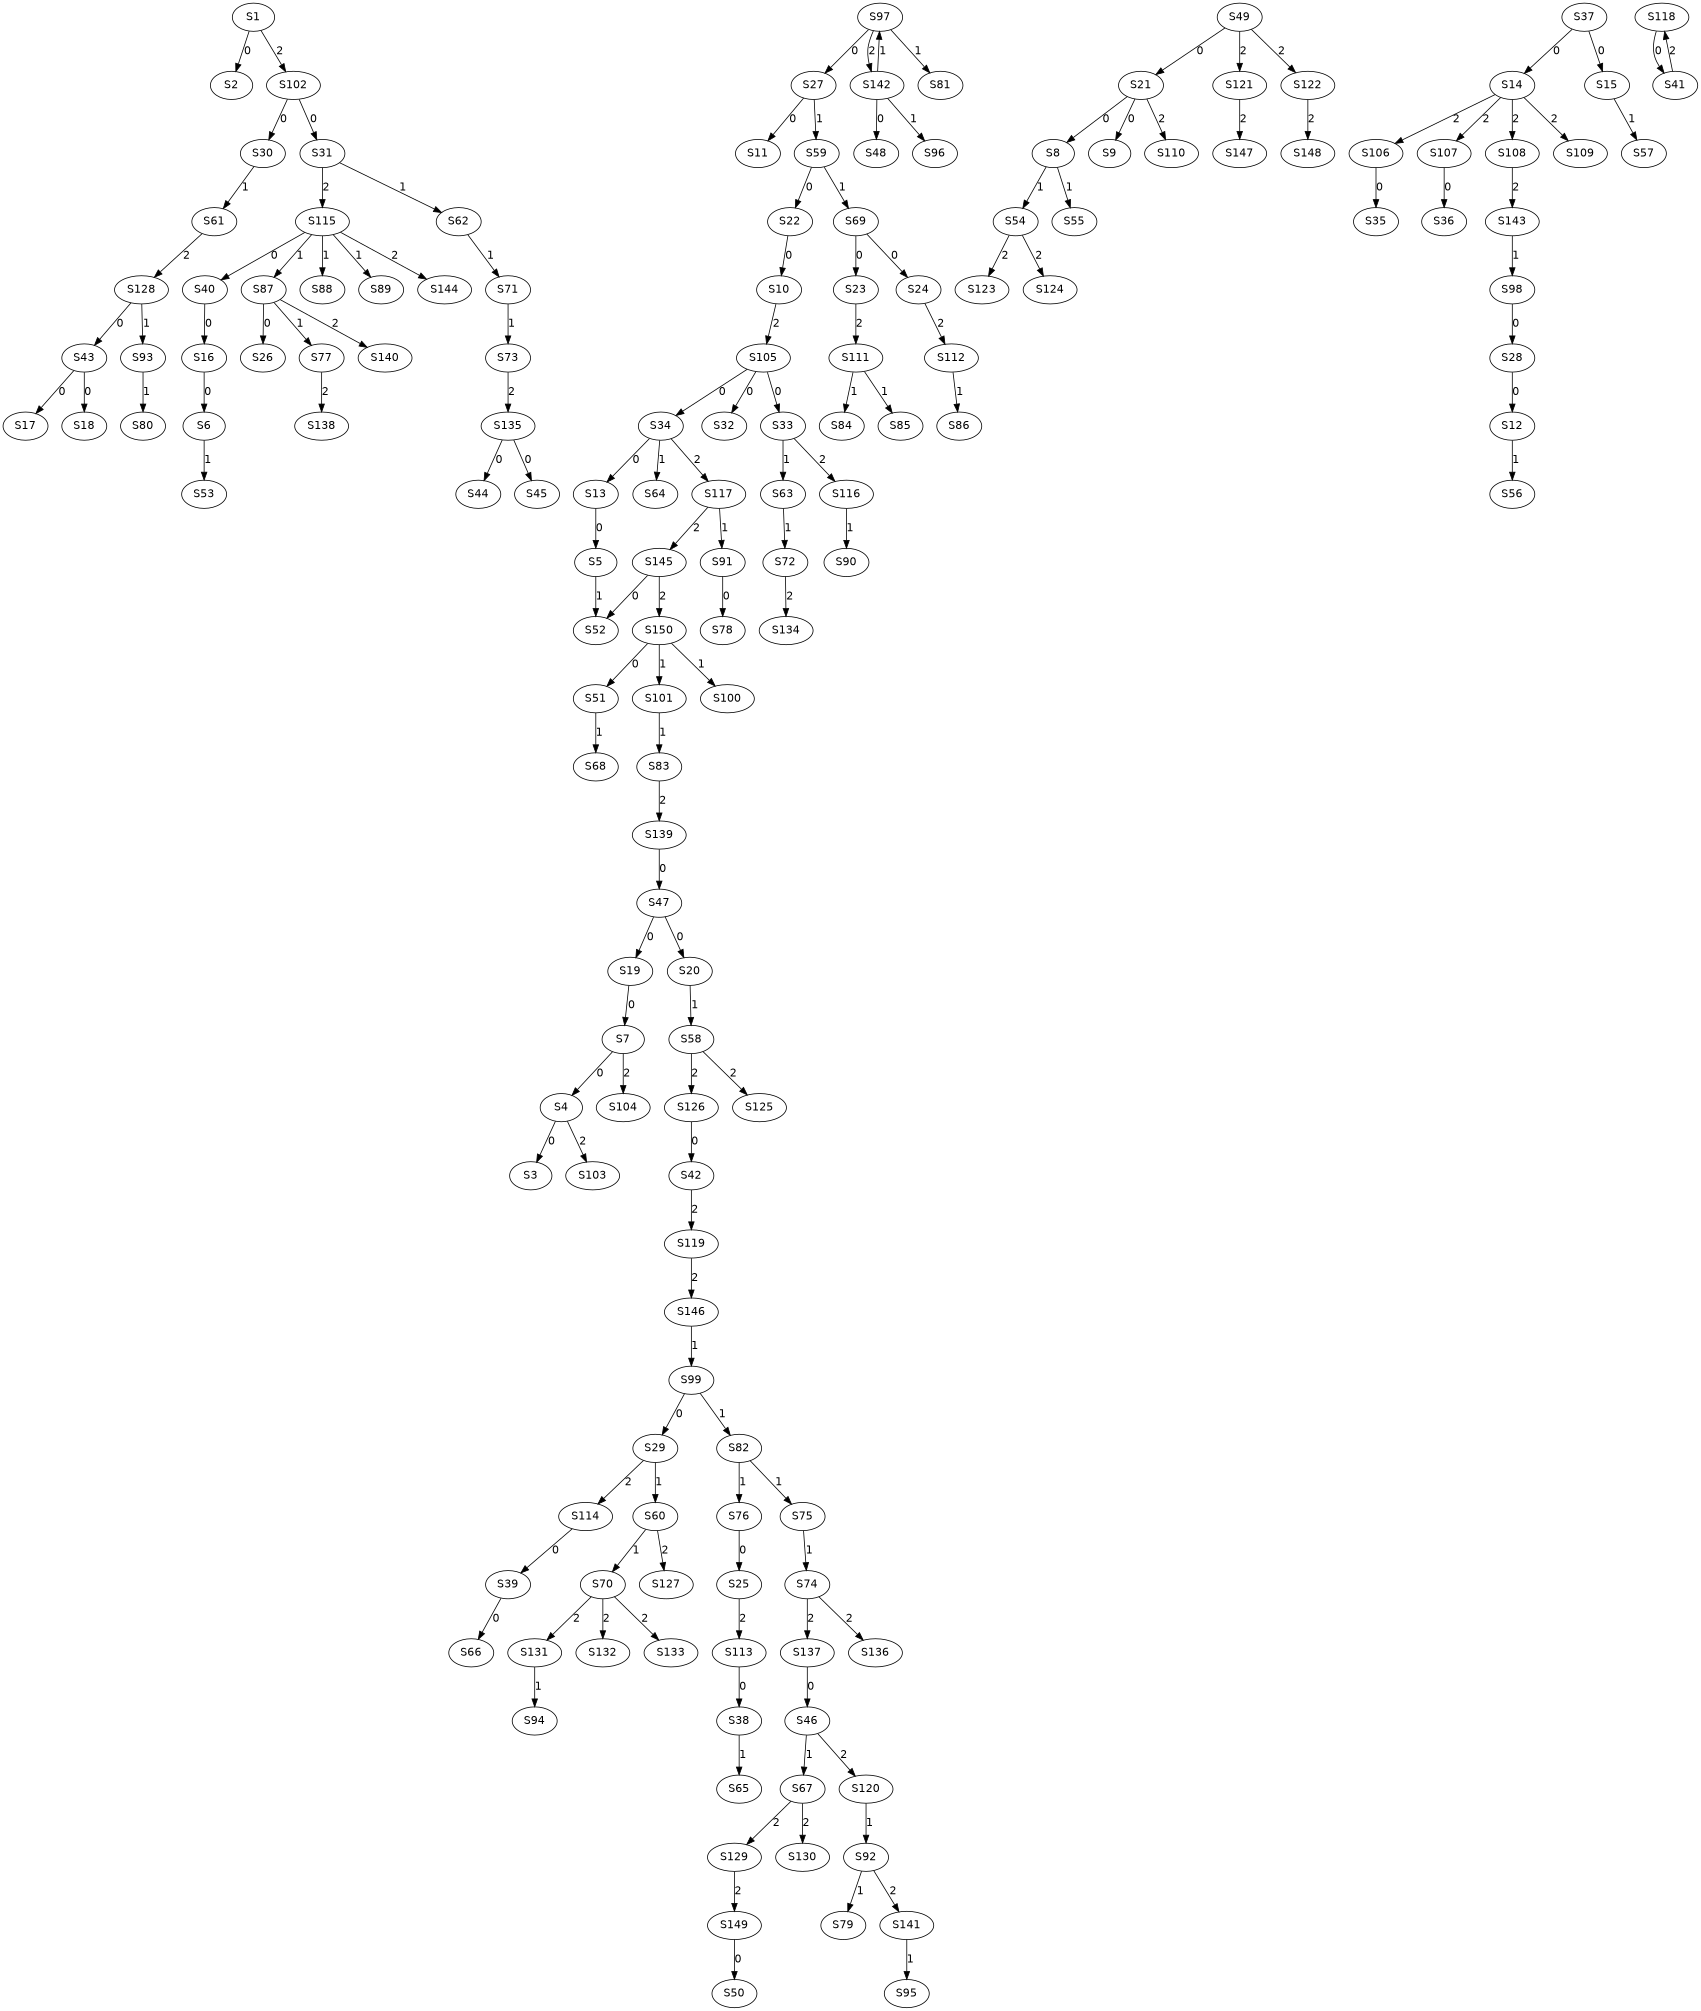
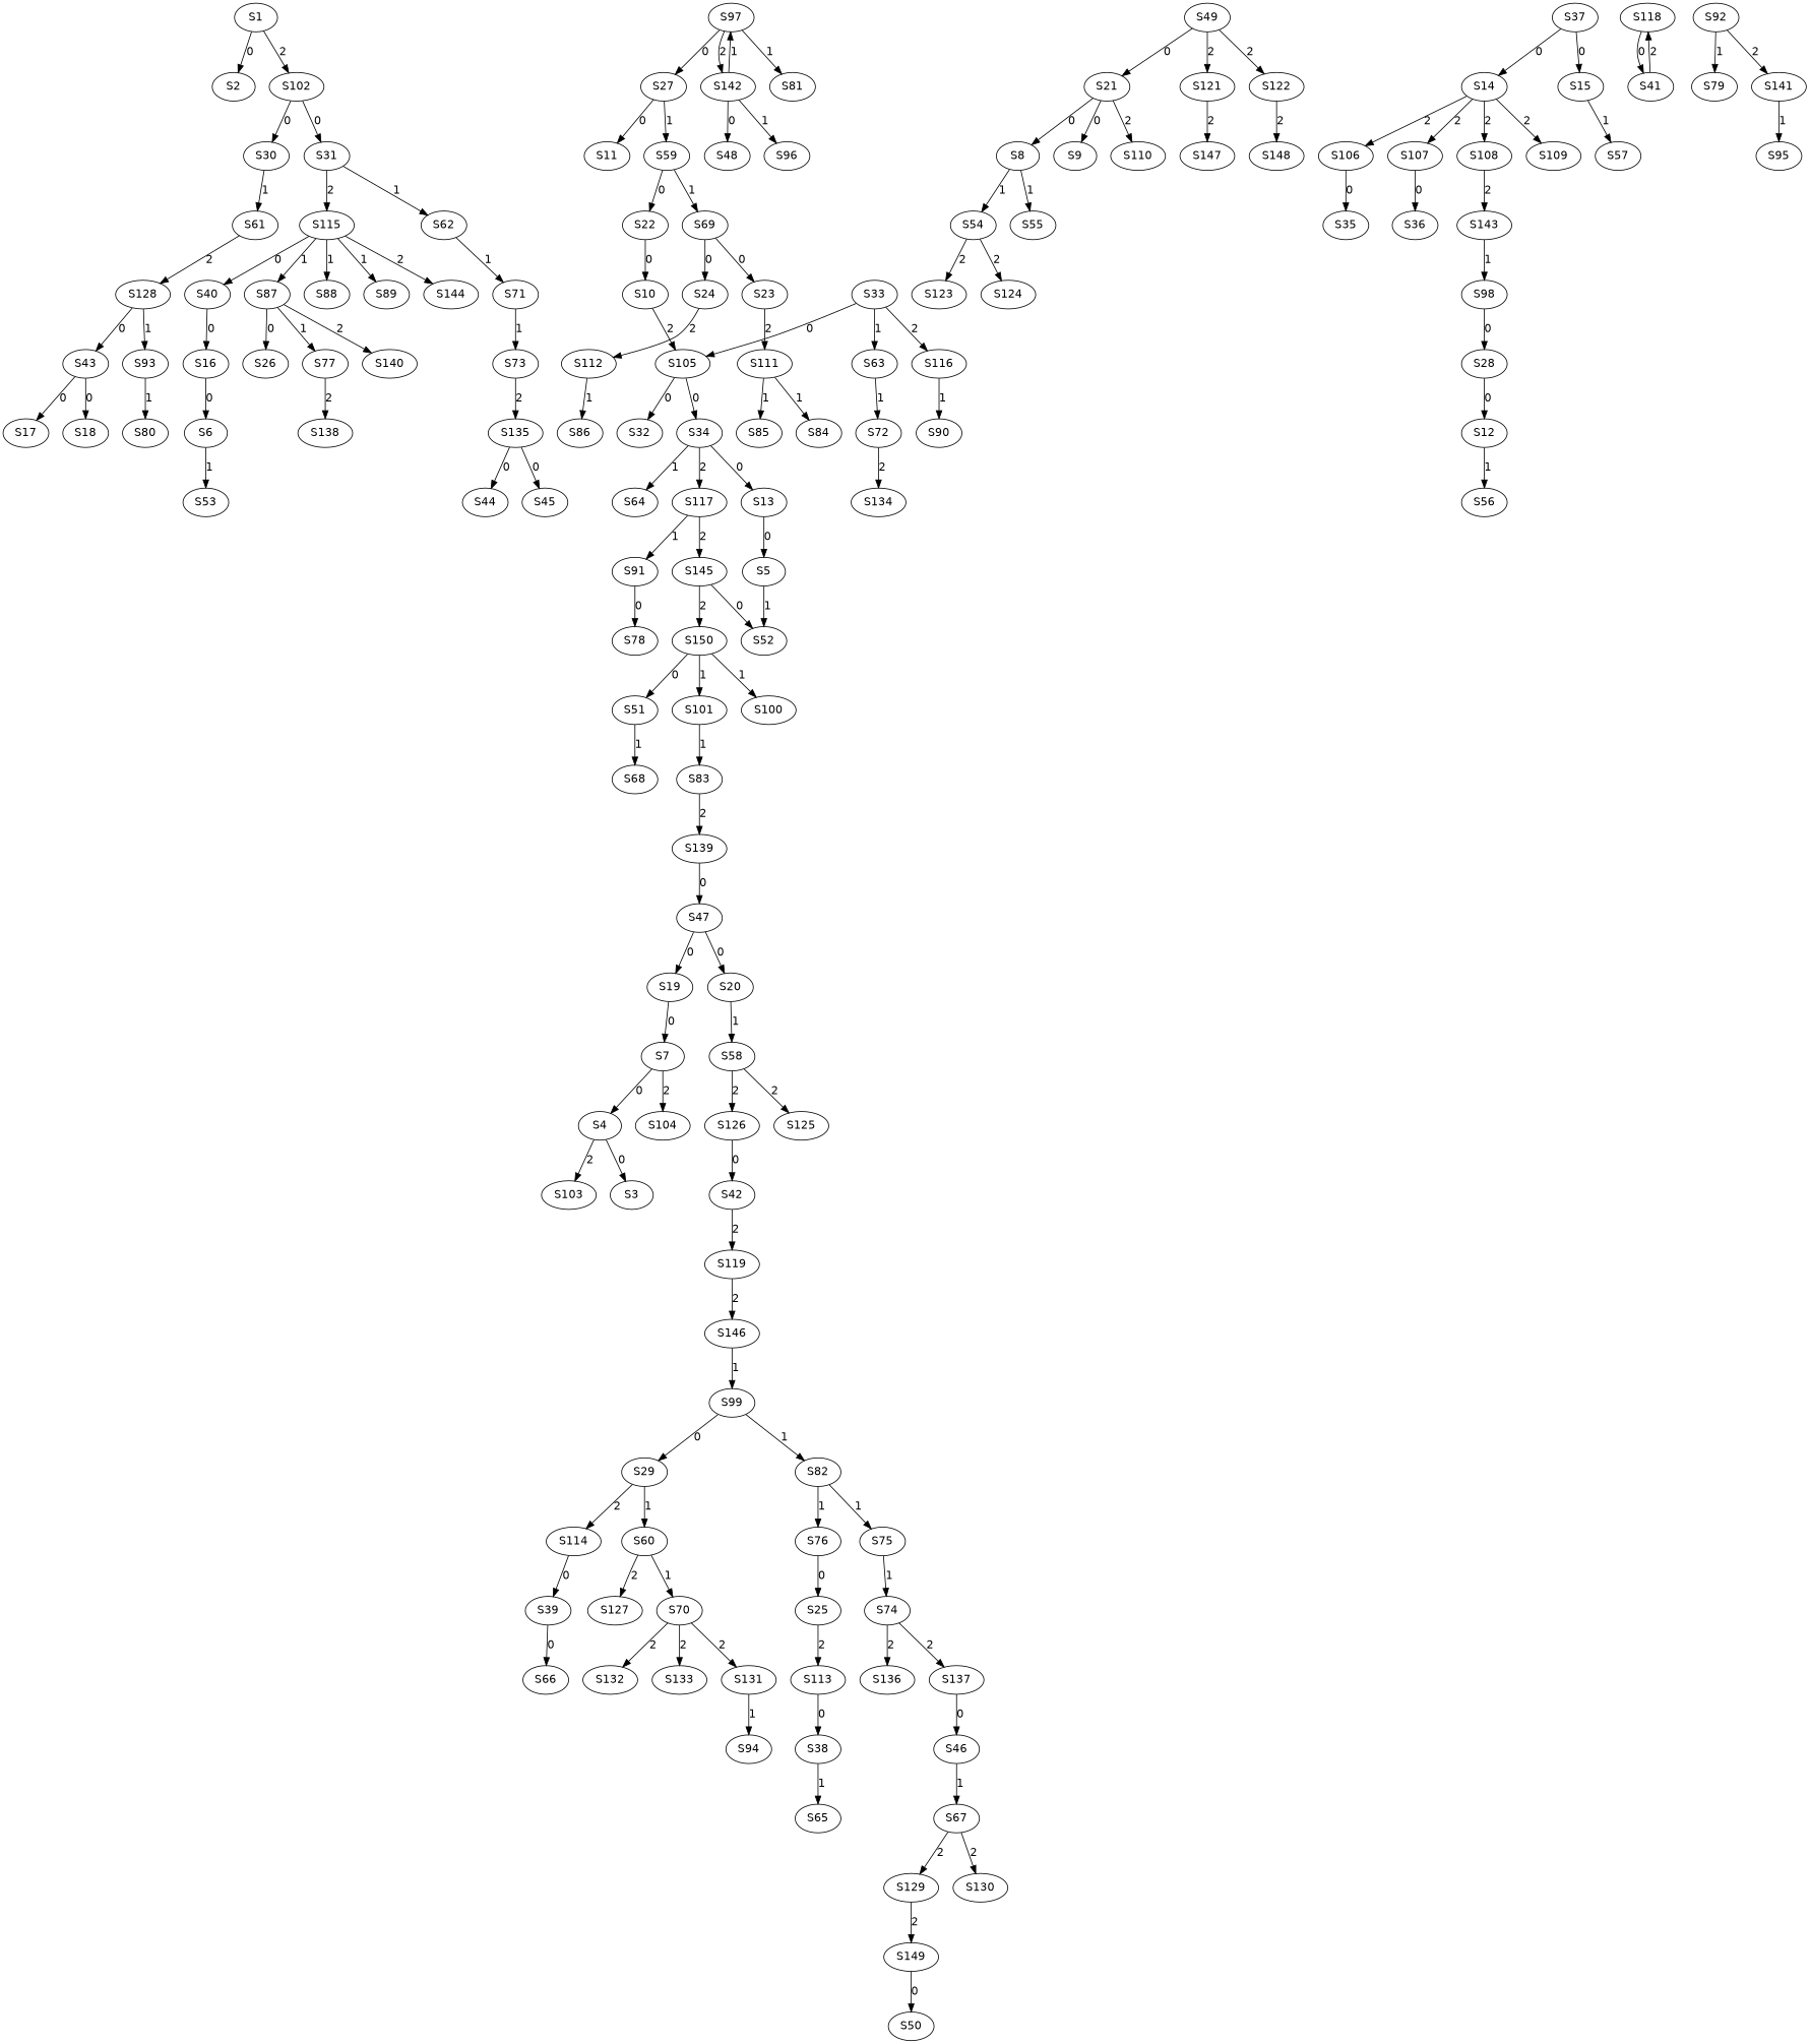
  strict digraph {
    fontname="DejaVu Sans"
    node [fontname="DejaVu Sans"]
    edge [fontname="DejaVu Sans"]
    S1
    S2
    S102
    S30
    S31
    S4
    S3
    S103
    S7
    S104
    S13
    S5
    S52
    S16
    S6
    S53
    S19
    S21
    S8
    S9
    S110
    S54
    S55
    S123
    S124
    S22
    S10
    S105
    S34
    S32
    S33
    S27
    S11
    S59
    S69
    S28
    S12
    S56
    S64
    S117
    S145
    S91
    S37
    S14
    S15
    S106
    S107
    S108
    S109
    S57
    S35
    S36
    S143
    S40
    S43
    S17
    S18
    S47
    S20
    S58
    S126
    S125
    S49
    S121
    S122
    S147
    S148
    S23
    S24
    S111
    S112
    S84
    S85
    S86
    S76
    S25
    S113
    S38
    S87
    S26
    S77
    S140
    S138
    S97
    S142
    S81
    S48
    S96
    S98
    S99
    S29
    S82
    S114
    S60
    S75
    S39
    S70
    S127
    S61
    S115
    S62
    S128
    S88
    S89
    S144
    S71
    S63
    S116
    S72
    S90
    S65
    S66
    S118
    S41
    S42
    S119
    S146
    S93
    S80
    S135
    S44
    S45
    S137
    S46
    S67
-   S120
    S129
    S130
    S92
    S139
    S150
    S51
    S101
    S100
    S149
    S50
    S68
    S83
    S131
    S132
    S133
    S73
    S134
    S94
    S74
    S136
    S78
    S79
    S141
    S95
    S1 -> S2 [label=0]
    S1 -> S102 [label=2]
    S102 -> S30 [label=0]
    S102 -> S31 [label=0]
    S30 -> S61 [label=1]
    S31 -> S115 [label=2]
    S31 -> S62 [label=1]
    S4 -> S3 [label=0]
    S4 -> S103 [label=2]
    S7 -> S4 [label=0]
    S7 -> S104 [label=2]
    S13 -> S5 [label=0]
    S5 -> S52 [label=1]
    S16 -> S6 [label=0]
    S6 -> S53 [label=1]
    S19 -> S7 [label=0]
    S21 -> S8 [label=0]
    S21 -> S9 [label=0]
    S21 -> S110 [label=2]
    S8 -> S54 [label=1]
    S8 -> S55 [label=1]
    S54 -> S123 [label=2]
    S54 -> S124 [label=2]
    S22 -> S10 [label=0]
    S10 -> S105 [label=2]
    S105 -> S34 [label=0]
    S105 -> S32 [label=0]
-   S105 -> S33 [label=0]
+   S33 -> S105 [label=0]
    S34 -> S13 [label=0]
    S34 -> S64 [label=1]
    S34 -> S117 [label=2]
    S33 -> S63 [label=1]
    S33 -> S116 [label=2]
    S27 -> S11 [label=0]
    S27 -> S59 [label=1]
    S59 -> S22 [label=0]
    S59 -> S69 [label=1]
    S69 -> S23 [label=0]
    S69 -> S24 [label=0]
    S28 -> S12 [label=0]
    S12 -> S56 [label=1]
    S117 -> S145 [label=2]
    S117 -> S91 [label=1]
    S145 -> S52 [label=0]
    S145 -> S150 [label=2]
    S91 -> S78 [label=0]
    S37 -> S14 [label=0]
    S37 -> S15 [label=0]
    S14 -> S106 [label=2]
    S14 -> S107 [label=2]
    S14 -> S108 [label=2]
    S14 -> S109 [label=2]
    S15 -> S57 [label=1]
    S106 -> S35 [label=0]
    S107 -> S36 [label=0]
    S108 -> S143 [label=2]
    S143 -> S98 [label=1]
    S40 -> S16 [label=0]
    S43 -> S17 [label=0]
    S43 -> S18 [label=0]
    S47 -> S19 [label=0]
    S47 -> S20 [label=0]
    S20 -> S58 [label=1]
    S58 -> S126 [label=2]
    S58 -> S125 [label=2]
    S126 -> S42 [label=0]
    S49 -> S21 [label=0]
    S49 -> S121 [label=2]
    S49 -> S122 [label=2]
    S121 -> S147 [label=2]
    S122 -> S148 [label=2]
    S23 -> S111 [label=2]
    S24 -> S112 [label=2]
    S111 -> S84 [label=1]
    S111 -> S85 [label=1]
    S112 -> S86 [label=1]
    S76 -> S25 [label=0]
    S25 -> S113 [label=2]
    S113 -> S38 [label=0]
    S38 -> S65 [label=1]
    S87 -> S26 [label=0]
    S87 -> S77 [label=1]
    S87 -> S140 [label=2]
    S77 -> S138 [label=2]
    S97 -> S27 [label=0]
    S97 -> S142 [label=2]
    S97 -> S81 [label=1]
    S142 -> S97 [label=1]
    S142 -> S48 [label=0]
    S142 -> S96 [label=1]
    S98 -> S28 [label=0]
    S99 -> S29 [label=0]
    S99 -> S82 [label=1]
    S29 -> S114 [label=2]
    S29 -> S60 [label=1]
    S82 -> S76 [label=1]
    S82 -> S75 [label=1]
    S114 -> S39 [label=0]
    S60 -> S70 [label=1]
    S60 -> S127 [label=2]
    S75 -> S74 [label=1]
    S39 -> S66 [label=0]
    S70 -> S131 [label=2]
    S70 -> S132 [label=2]
    S70 -> S133 [label=2]
    S61 -> S128 [label=2]
    S115 -> S40 [label=0]
    S115 -> S87 [label=1]
    S115 -> S88 [label=1]
    S115 -> S89 [label=1]
    S115 -> S144 [label=2]
    S62 -> S71 [label=1]
    S128 -> S43 [label=0]
    S128 -> S93 [label=1]
    S71 -> S73 [label=1]
    S63 -> S72 [label=1]
    S116 -> S90 [label=1]
    S72 -> S134 [label=2]
    S118 -> S41 [label=0]
    S41 -> S118 [label=2]
    S42 -> S119 [label=2]
    S119 -> S146 [label=2]
    S146 -> S99 [label=1]
    S93 -> S80 [label=1]
    S135 -> S44 [label=0]
    S135 -> S45 [label=0]
    S137 -> S46 [label=0]
    S46 -> S67 [label=1]
-   S46 -> S120 [label=2]
    S67 -> S129 [label=2]
    S67 -> S130 [label=2]
-   S120 -> S92 [label=1]
    S129 -> S149 [label=2]
    S92 -> S79 [label=1]
    S92 -> S141 [label=2]
    S139 -> S47 [label=0]
    S150 -> S51 [label=0]
    S150 -> S101 [label=1]
    S150 -> S100 [label=1]
    S51 -> S68 [label=1]
    S101 -> S83 [label=1]
    S149 -> S50 [label=0]
    S83 -> S139 [label=2]
    S131 -> S94 [label=1]
    S73 -> S135 [label=2]
    S74 -> S137 [label=2]
    S74 -> S136 [label=2]
    S141 -> S95 [label=1]
  }
